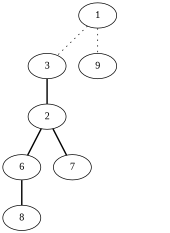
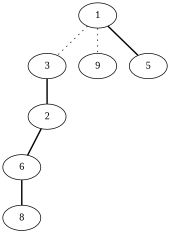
  graph {
    fontname="Liberation Serif"
    node [chem=Cl fontname="Liberation Serif"]
    edge [fontname="Liberation Serif" style=bold valence=1]
    1 [chem=C]
    3
    n3 [label=9]
+   5
    2 [chem=C]
    6 [chem=O]
-   7 [chem=O]
    8 [chem=H]
    1 -- 3 [style=dotted]
    1 -- n3 [style=dotted]
+   1 -- 5
    3 -- 2
    2 -- 6
-   2 -- 7 [valence=2]
    6 -- 8
  }
